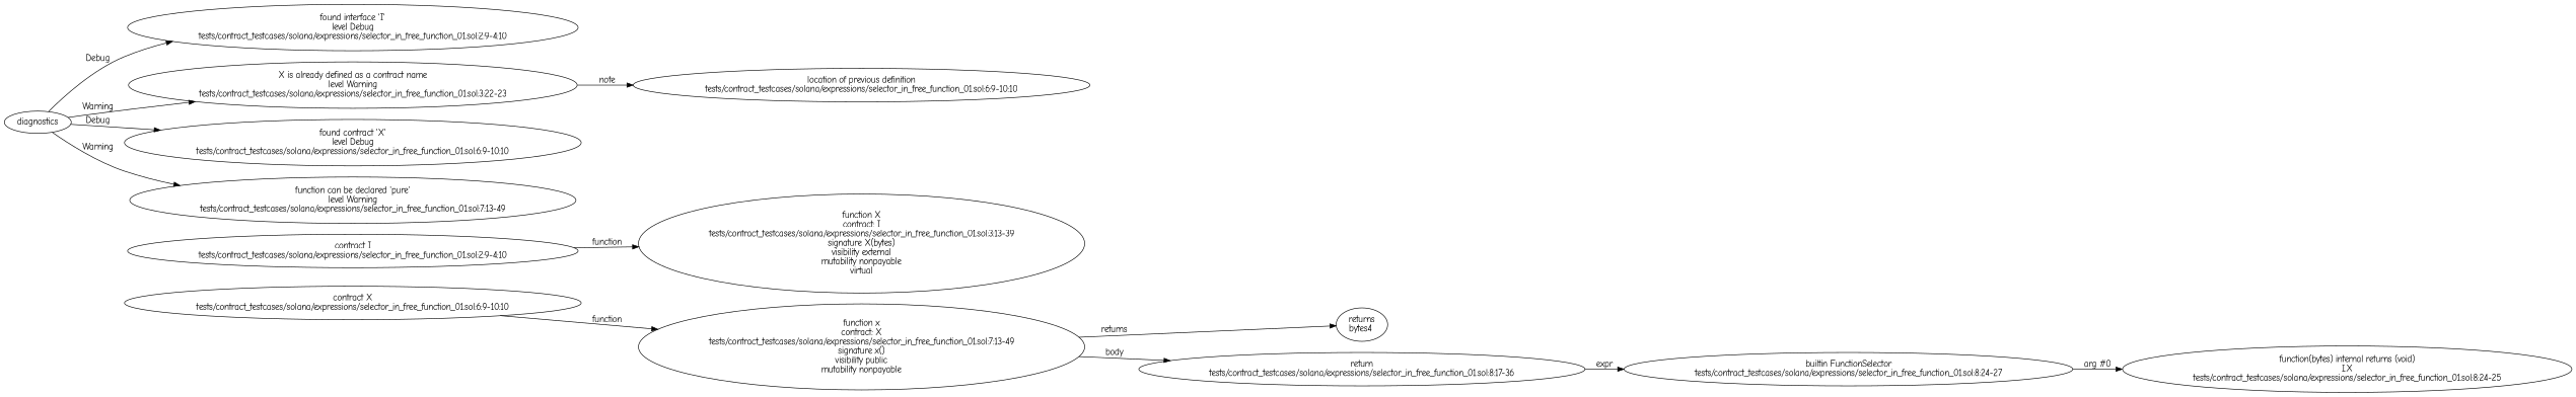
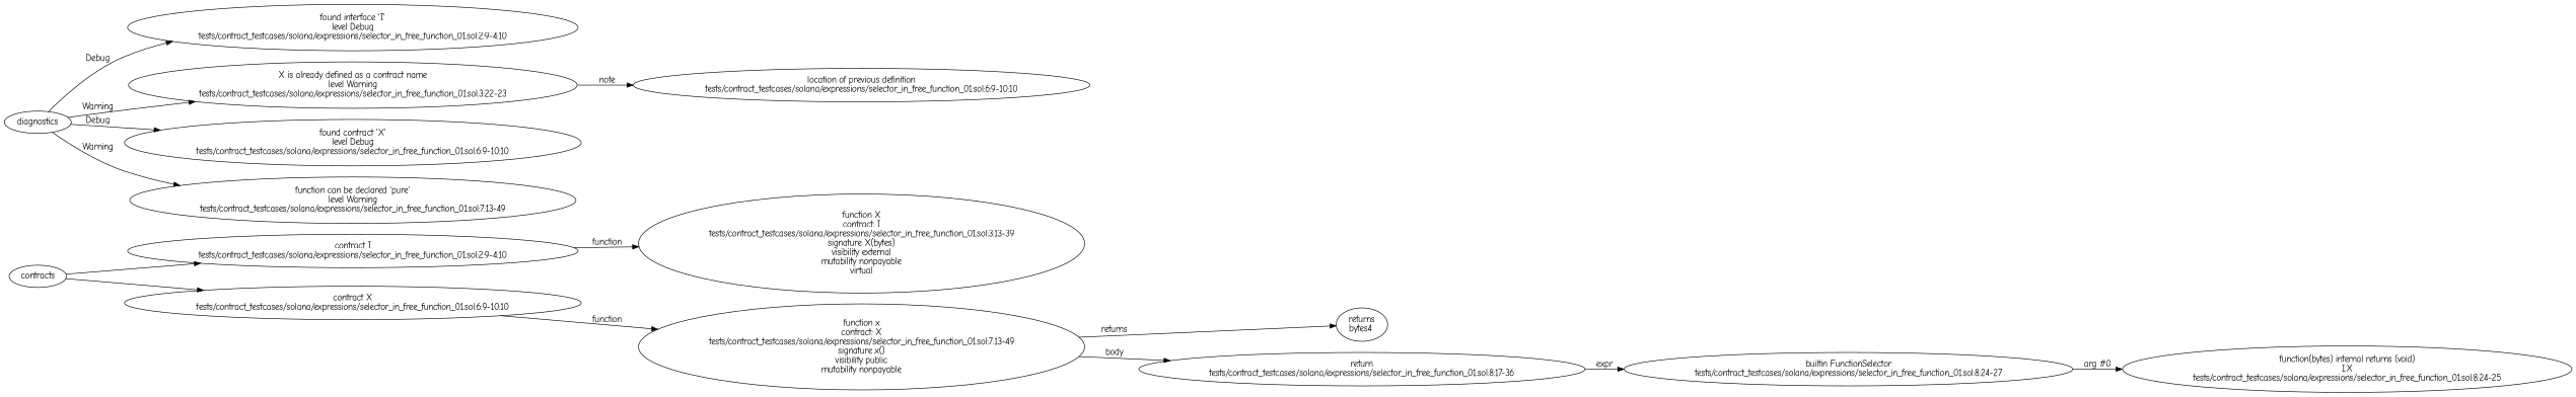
  strict digraph {
    fontname="Comic Neue"
    rankdir=LR
    node [fontname="Comic Neue"]
    edge [fontname="Comic Neue"]
    n1 [label="contract I\ntests/contract_testcases/solana/expressions/selector_in_free_function_01.sol:2:9-4:10"]
    n2 [label="function X\ncontract: I\ntests/contract_testcases/solana/expressions/selector_in_free_function_01.sol:3:13-39\nsignature X(bytes)\nvisibility external\nmutability nonpayable\nvirtual"]
    n3 [label="contract X\ntests/contract_testcases/solana/expressions/selector_in_free_function_01.sol:6:9-10:10"]
    n4 [label="function x\ncontract: X\ntests/contract_testcases/solana/expressions/selector_in_free_function_01.sol:7:13-49\nsignature x()\nvisibility public\nmutability nonpayable"]
    n5 [label="returns\nbytes4 "]
    n6 [label="return\ntests/contract_testcases/solana/expressions/selector_in_free_function_01.sol:8:17-36"]
    n7 [label="builtin FunctionSelector\ntests/contract_testcases/solana/expressions/selector_in_free_function_01.sol:8:24-27"]
    n8 [label="function(bytes) internal returns (void)\nI.X\ntests/contract_testcases/solana/expressions/selector_in_free_function_01.sol:8:24-25"]
    n9 [label="found interface 'I'\nlevel Debug\ntests/contract_testcases/solana/expressions/selector_in_free_function_01.sol:2:9-4:10"]
    n10 [label="X is already defined as a contract name\nlevel Warning\ntests/contract_testcases/solana/expressions/selector_in_free_function_01.sol:3:22-23"]
    n11 [label="location of previous definition\ntests/contract_testcases/solana/expressions/selector_in_free_function_01.sol:6:9-10:10"]
    n12 [label="found contract 'X'\nlevel Debug\ntests/contract_testcases/solana/expressions/selector_in_free_function_01.sol:6:9-10:10"]
    n13 [label="function can be declared 'pure'\nlevel Warning\ntests/contract_testcases/solana/expressions/selector_in_free_function_01.sol:7:13-49"]
+   contracts
    diagnostics
    n1 -> n2 [label=function]
    n3 -> n4 [label=function]
    n4 -> n5 [label=returns]
    n4 -> n6 [label=body]
    n6 -> n7 [label=expr]
    n7 -> n8 [label="arg #0"]
    n10 -> n11 [label=note]
+   contracts -> n1
+   contracts -> n3
    diagnostics -> n9 [label=Debug]
    diagnostics -> n10 [label=Warning]
    diagnostics -> n12 [label=Debug]
    diagnostics -> n13 [label=Warning]
  }
